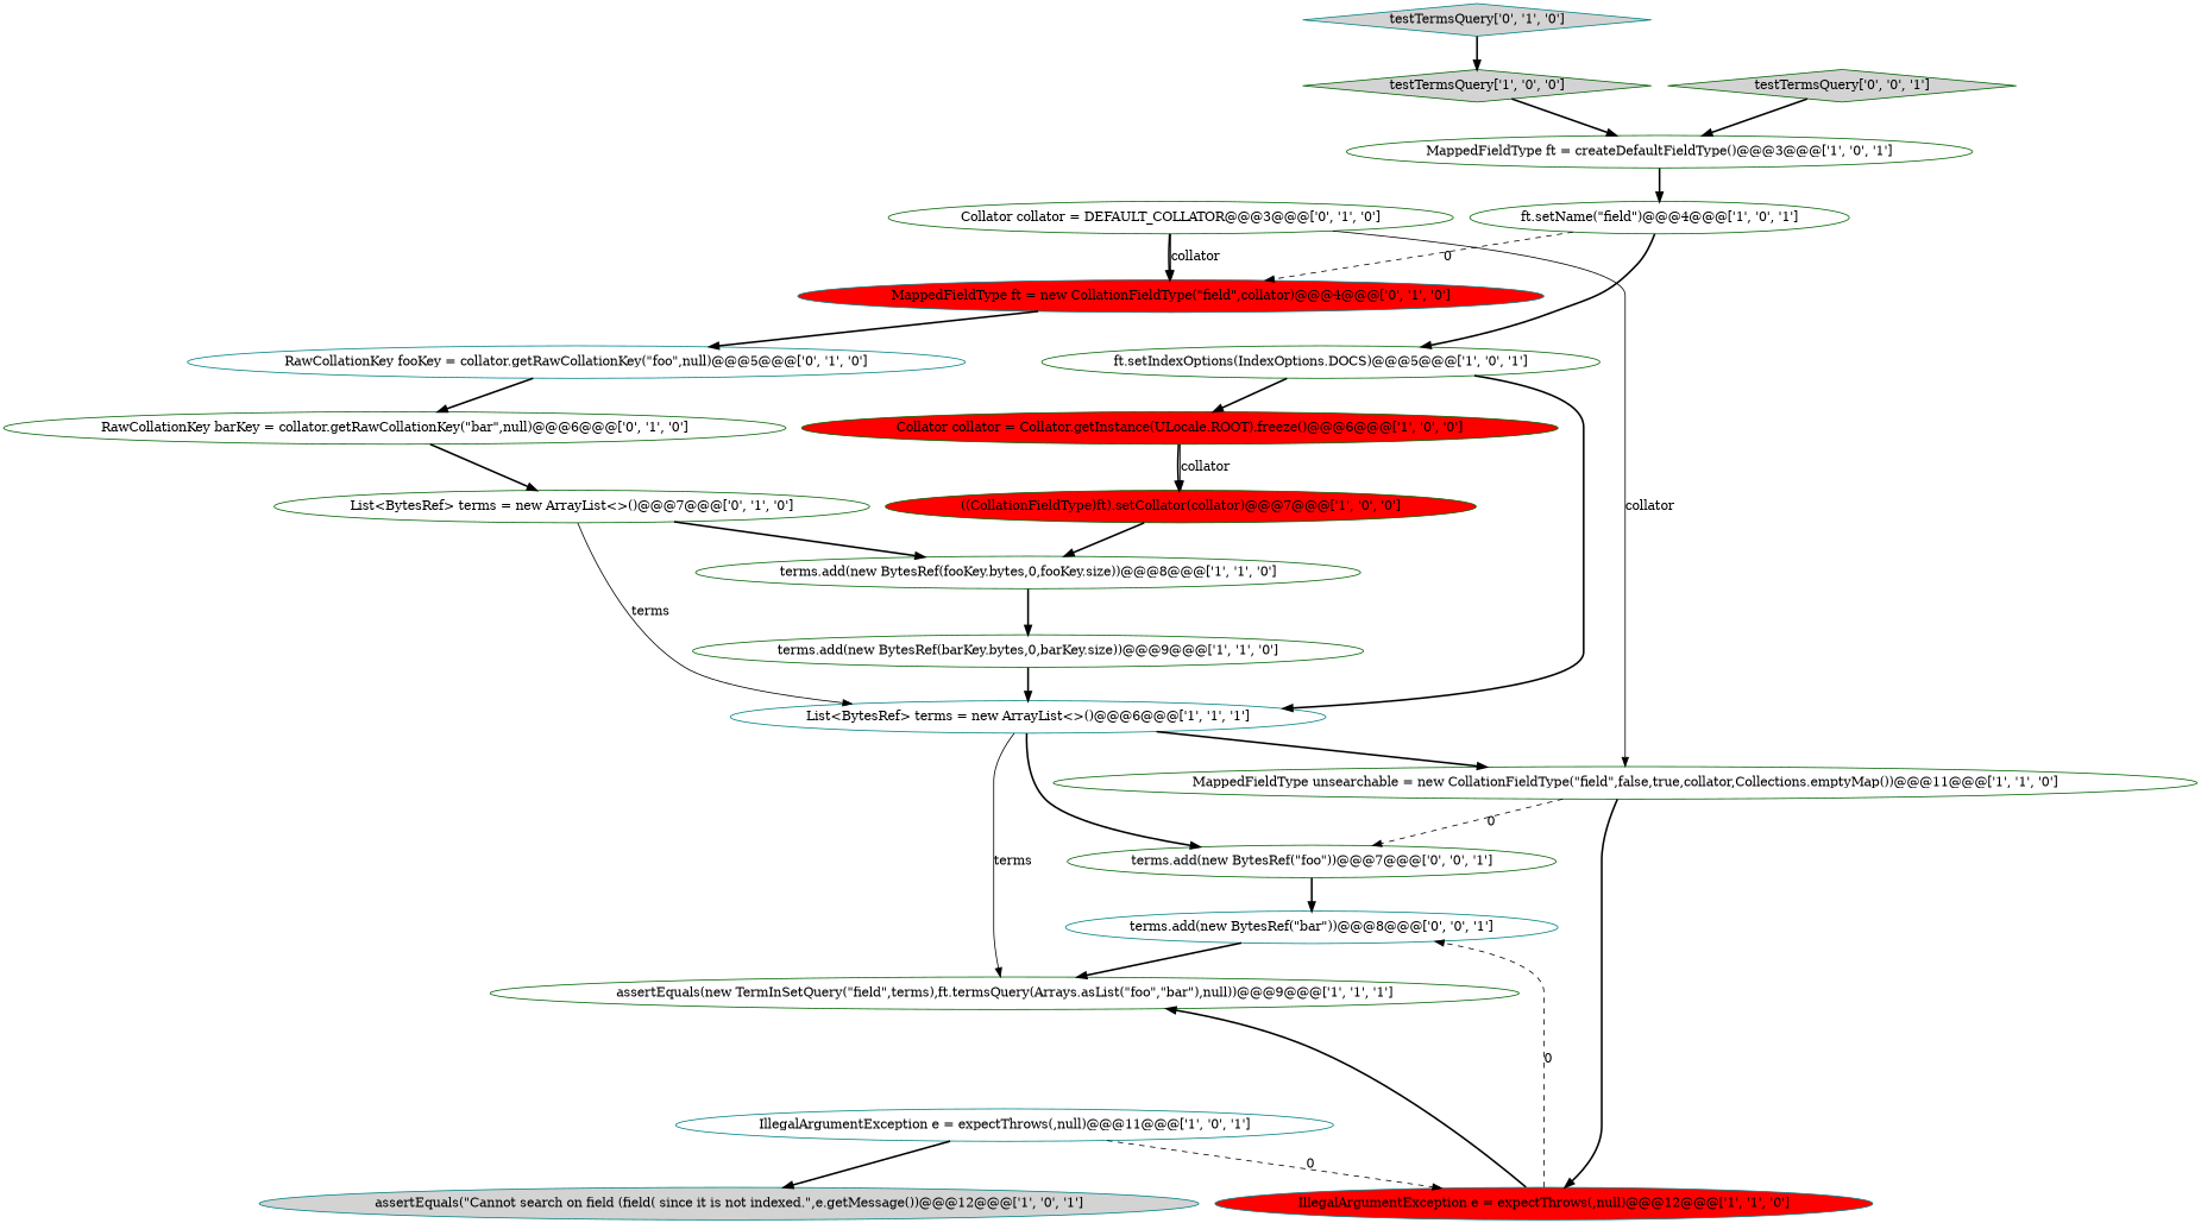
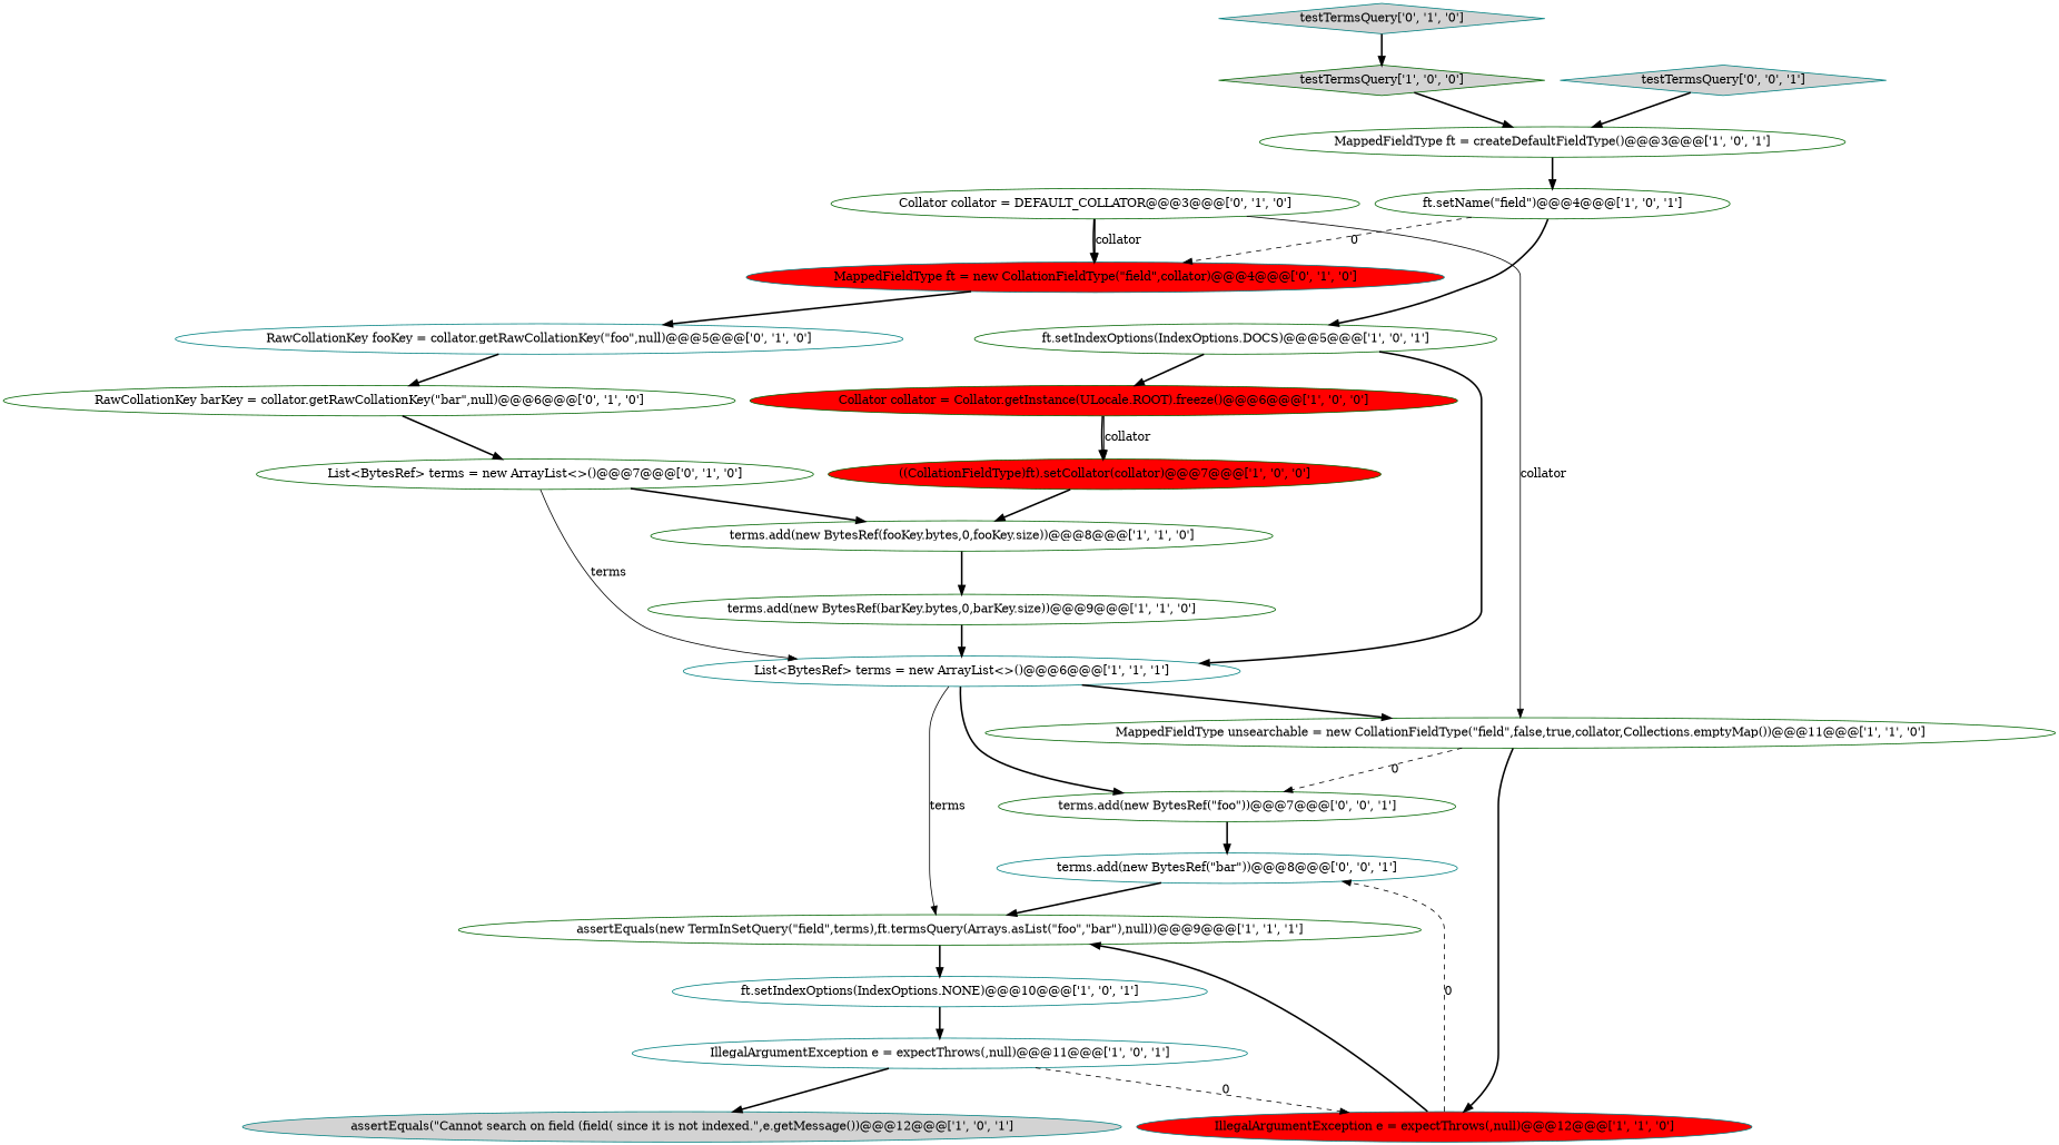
  digraph {
    node [color=darkgreen fillcolor=white shape=ellipse style=filled]
    edge [style=bold]
    n1 [label="ft.setIndexOptions(IndexOptions.DOCS)@@@5@@@['1', '0', '1']"]
    n2 [fillcolor=red label="Collator collator = Collator.getInstance(ULocale.ROOT).freeze()@@@6@@@['1', '0', '0']"]
    n3 [color=teal label="List<BytesRef> terms = new ArrayList<>()@@@6@@@['1', '1', '1']"]
    n4 [fillcolor=red label="((CollationFieldType)ft).setCollator(collator)@@@7@@@['1', '0', '0']"]
    n5 [label="terms.add(new BytesRef(\"foo\"))@@@7@@@['0', '0', '1']"]
    n6 [label="MappedFieldType unsearchable = new CollationFieldType(\"field\",false,true,collator,Collections.emptyMap())@@@11@@@['1', '1', '0']"]
    n7 [label="assertEquals(new TermInSetQuery(\"field\",terms),ft.termsQuery(Arrays.asList(\"foo\",\"bar\"),null))@@@9@@@['1', '1', '1']"]
    n8 [label="terms.add(new BytesRef(fooKey.bytes,0,fooKey.size))@@@8@@@['1', '1', '0']"]
    n9 [label="terms.add(new BytesRef(barKey.bytes,0,barKey.size))@@@9@@@['1', '1', '0']"]
    n10 [color=teal fillcolor=red label="MappedFieldType ft = new CollationFieldType(\"field\",collator)@@@4@@@['0', '1', '0']"]
    n11 [color=teal label="RawCollationKey fooKey = collator.getRawCollationKey(\"foo\",null)@@@5@@@['0', '1', '0']"]
    n12 [label="RawCollationKey barKey = collator.getRawCollationKey(\"bar\",null)@@@6@@@['0', '1', '0']"]
    n13 [label="ft.setName(\"field\")@@@4@@@['1', '0', '1']"]
    n14 [fillcolor=lightgray label="testTermsQuery['1', '0', '0']" shape=diamond]
    n15 [label="MappedFieldType ft = createDefaultFieldType()@@@3@@@['1', '0', '1']"]
    n16 [color=teal fillcolor=lightgray label="testTermsQuery['0', '1', '0']" shape=diamond]
    n17 [label="Collator collator = DEFAULT_COLLATOR@@@3@@@['0', '1', '0']"]
    n18 [color=teal label="terms.add(new BytesRef(\"bar\"))@@@8@@@['0', '0', '1']"]
    n19 [color=teal fillcolor=red label="IllegalArgumentException e = expectThrows(,null)@@@12@@@['1', '1', '0']"]
+   n20 [color=teal label="ft.setIndexOptions(IndexOptions.NONE)@@@10@@@['1', '0', '1']"]
    n21 [color=teal label="IllegalArgumentException e = expectThrows(,null)@@@11@@@['1', '0', '1']"]
    n22 [color=teal fillcolor=lightgray label="assertEquals(\"Cannot search on field (field( since it is not indexed.\",e.getMessage())@@@12@@@['1', '0', '1']"]
-   n23 [fillcolor=lightgray label="testTermsQuery['0', '0', '1']" shape=diamond]
+   n23 [color=teal fillcolor=lightgray label="testTermsQuery['0', '0', '1']" shape=diamond]
    n24 [label="List<BytesRef> terms = new ArrayList<>()@@@7@@@['0', '1', '0']"]
    n1 -> n2
    n1 -> n3
    n2 -> n4 [label=collator style=solid]
    n2 -> n4
    n3 -> n5
    n3 -> n6
    n3 -> n7 [label=terms style=solid]
    n4 -> n8
    n5 -> n18
    n6 -> n5 [label=0 style=dashed]
    n6 -> n19
+   n7 -> n20
    n8 -> n9
    n9 -> n3
    n10 -> n11
    n11 -> n12
    n12 -> n24
    n13 -> n1
    n13 -> n10 [label=0 style=dashed]
    n14 -> n15
    n15 -> n13
    n16 -> n14
    n17 -> n6 [label=collator style=solid]
    n17 -> n10
    n17 -> n10 [label=collator style=solid]
    n18 -> n7
    n19 -> n7
    n19 -> n18 [label=0 style=dashed]
+   n20 -> n21
    n21 -> n19 [label=0 style=dashed]
    n21 -> n22
    n23 -> n15
    n24 -> n3 [label=terms style=solid]
    n24 -> n8
  }
